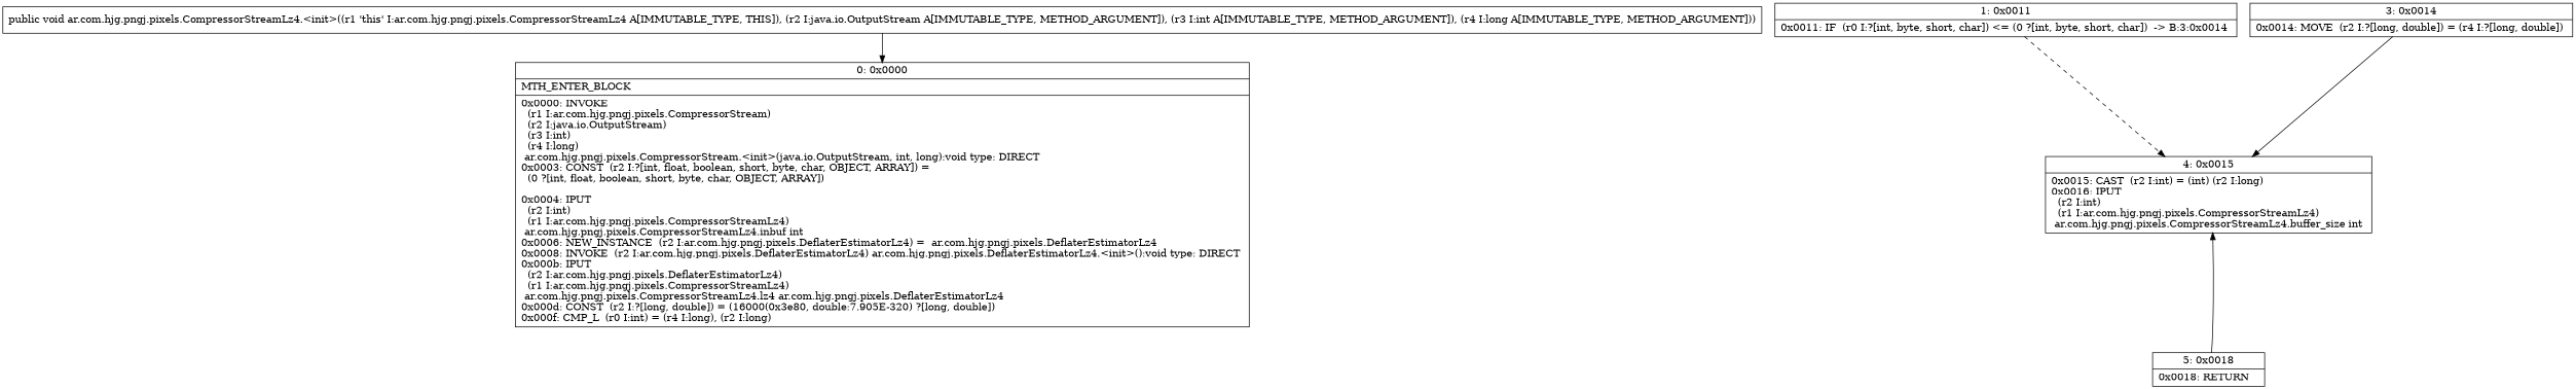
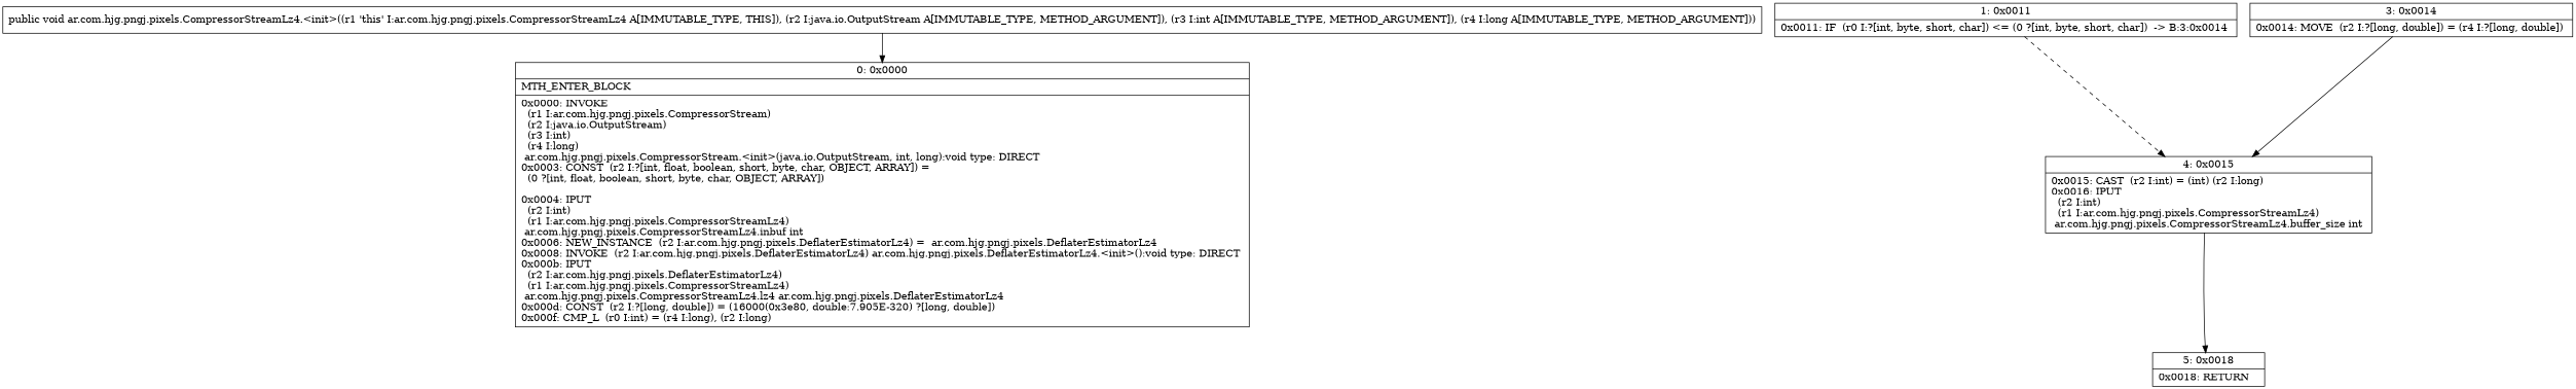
  digraph {
    node [shape=record]
    n1 [label="{0\:\ 0x0000|MTH_ENTER_BLOCK\l|0x0000: INVOKE  \l  (r1 I:ar.com.hjg.pngj.pixels.CompressorStream)\l  (r2 I:java.io.OutputStream)\l  (r3 I:int)\l  (r4 I:long)\l ar.com.hjg.pngj.pixels.CompressorStream.\<init\>(java.io.OutputStream, int, long):void type: DIRECT \l0x0003: CONST  (r2 I:?[int, float, boolean, short, byte, char, OBJECT, ARRAY]) = \l  (0 ?[int, float, boolean, short, byte, char, OBJECT, ARRAY])\l \l0x0004: IPUT  \l  (r2 I:int)\l  (r1 I:ar.com.hjg.pngj.pixels.CompressorStreamLz4)\l ar.com.hjg.pngj.pixels.CompressorStreamLz4.inbuf int \l0x0006: NEW_INSTANCE  (r2 I:ar.com.hjg.pngj.pixels.DeflaterEstimatorLz4) =  ar.com.hjg.pngj.pixels.DeflaterEstimatorLz4 \l0x0008: INVOKE  (r2 I:ar.com.hjg.pngj.pixels.DeflaterEstimatorLz4) ar.com.hjg.pngj.pixels.DeflaterEstimatorLz4.\<init\>():void type: DIRECT \l0x000b: IPUT  \l  (r2 I:ar.com.hjg.pngj.pixels.DeflaterEstimatorLz4)\l  (r1 I:ar.com.hjg.pngj.pixels.CompressorStreamLz4)\l ar.com.hjg.pngj.pixels.CompressorStreamLz4.lz4 ar.com.hjg.pngj.pixels.DeflaterEstimatorLz4 \l0x000d: CONST  (r2 I:?[long, double]) = (16000(0x3e80, double:7.905E\-320) ?[long, double]) \l0x000f: CMP_L  (r0 I:int) = (r4 I:long), (r2 I:long) \l}"]
    n2 [label="{1\:\ 0x0011|0x0011: IF  (r0 I:?[int, byte, short, char]) \<= (0 ?[int, byte, short, char])  \-\> B:3:0x0014 \l}"]
    n3 [label="{4\:\ 0x0015|0x0015: CAST  (r2 I:int) = (int) (r2 I:long) \l0x0016: IPUT  \l  (r2 I:int)\l  (r1 I:ar.com.hjg.pngj.pixels.CompressorStreamLz4)\l ar.com.hjg.pngj.pixels.CompressorStreamLz4.buffer_size int \l}"]
    n4 [label="{3\:\ 0x0014|0x0014: MOVE  (r2 I:?[long, double]) = (r4 I:?[long, double]) \l}"]
    n5 [label="{5\:\ 0x0018|0x0018: RETURN   \l}"]
    n6 [label="{public void ar.com.hjg.pngj.pixels.CompressorStreamLz4.\<init\>((r1 'this' I:ar.com.hjg.pngj.pixels.CompressorStreamLz4 A[IMMUTABLE_TYPE, THIS]), (r2 I:java.io.OutputStream A[IMMUTABLE_TYPE, METHOD_ARGUMENT]), (r3 I:int A[IMMUTABLE_TYPE, METHOD_ARGUMENT]), (r4 I:long A[IMMUTABLE_TYPE, METHOD_ARGUMENT])) }"]
    n2 -> n3 [style=dashed]
-   n5 -> n3
+   n3 -> n5
    n4 -> n3
    n6 -> n1
  }
